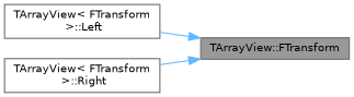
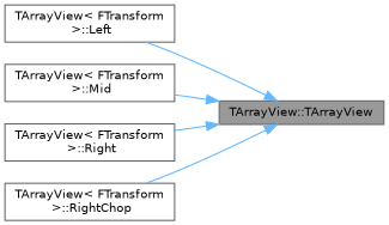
  digraph {
    rankdir=RL
    node [color=grey40 fillcolor=white fontname=Helvetica fontsize=10 shape=box style=filled]
    edge [color=steelblue1 dir=back fontname=Helvetica fontsize=10 labelfontname=Helvetica labelfontsize=10 style=solid]
-   n1 [color=gray40 fillcolor=grey60 fontcolor=black height=0.2 label="TArrayView::FTransform" width=0.4]
+   n1 [color=gray40 fillcolor=grey60 fontcolor=black height=0.2 label="TArrayView::TArrayView" width=0.4]
    n2 [height=0.2 label="TArrayView\< FTransform\l \>::Left" width=0.4]
+   n3 [height=0.2 label="TArrayView\< FTransform\l \>::Mid" width=0.4]
    n4 [height=0.2 label="TArrayView\< FTransform\l \>::Right" width=0.4]
+   n5 [height=0.2 label="TArrayView\< FTransform\l \>::RightChop" width=0.4]
    n1 -> n2
+   n1 -> n3
    n1 -> n4
+   n1 -> n5
  }
